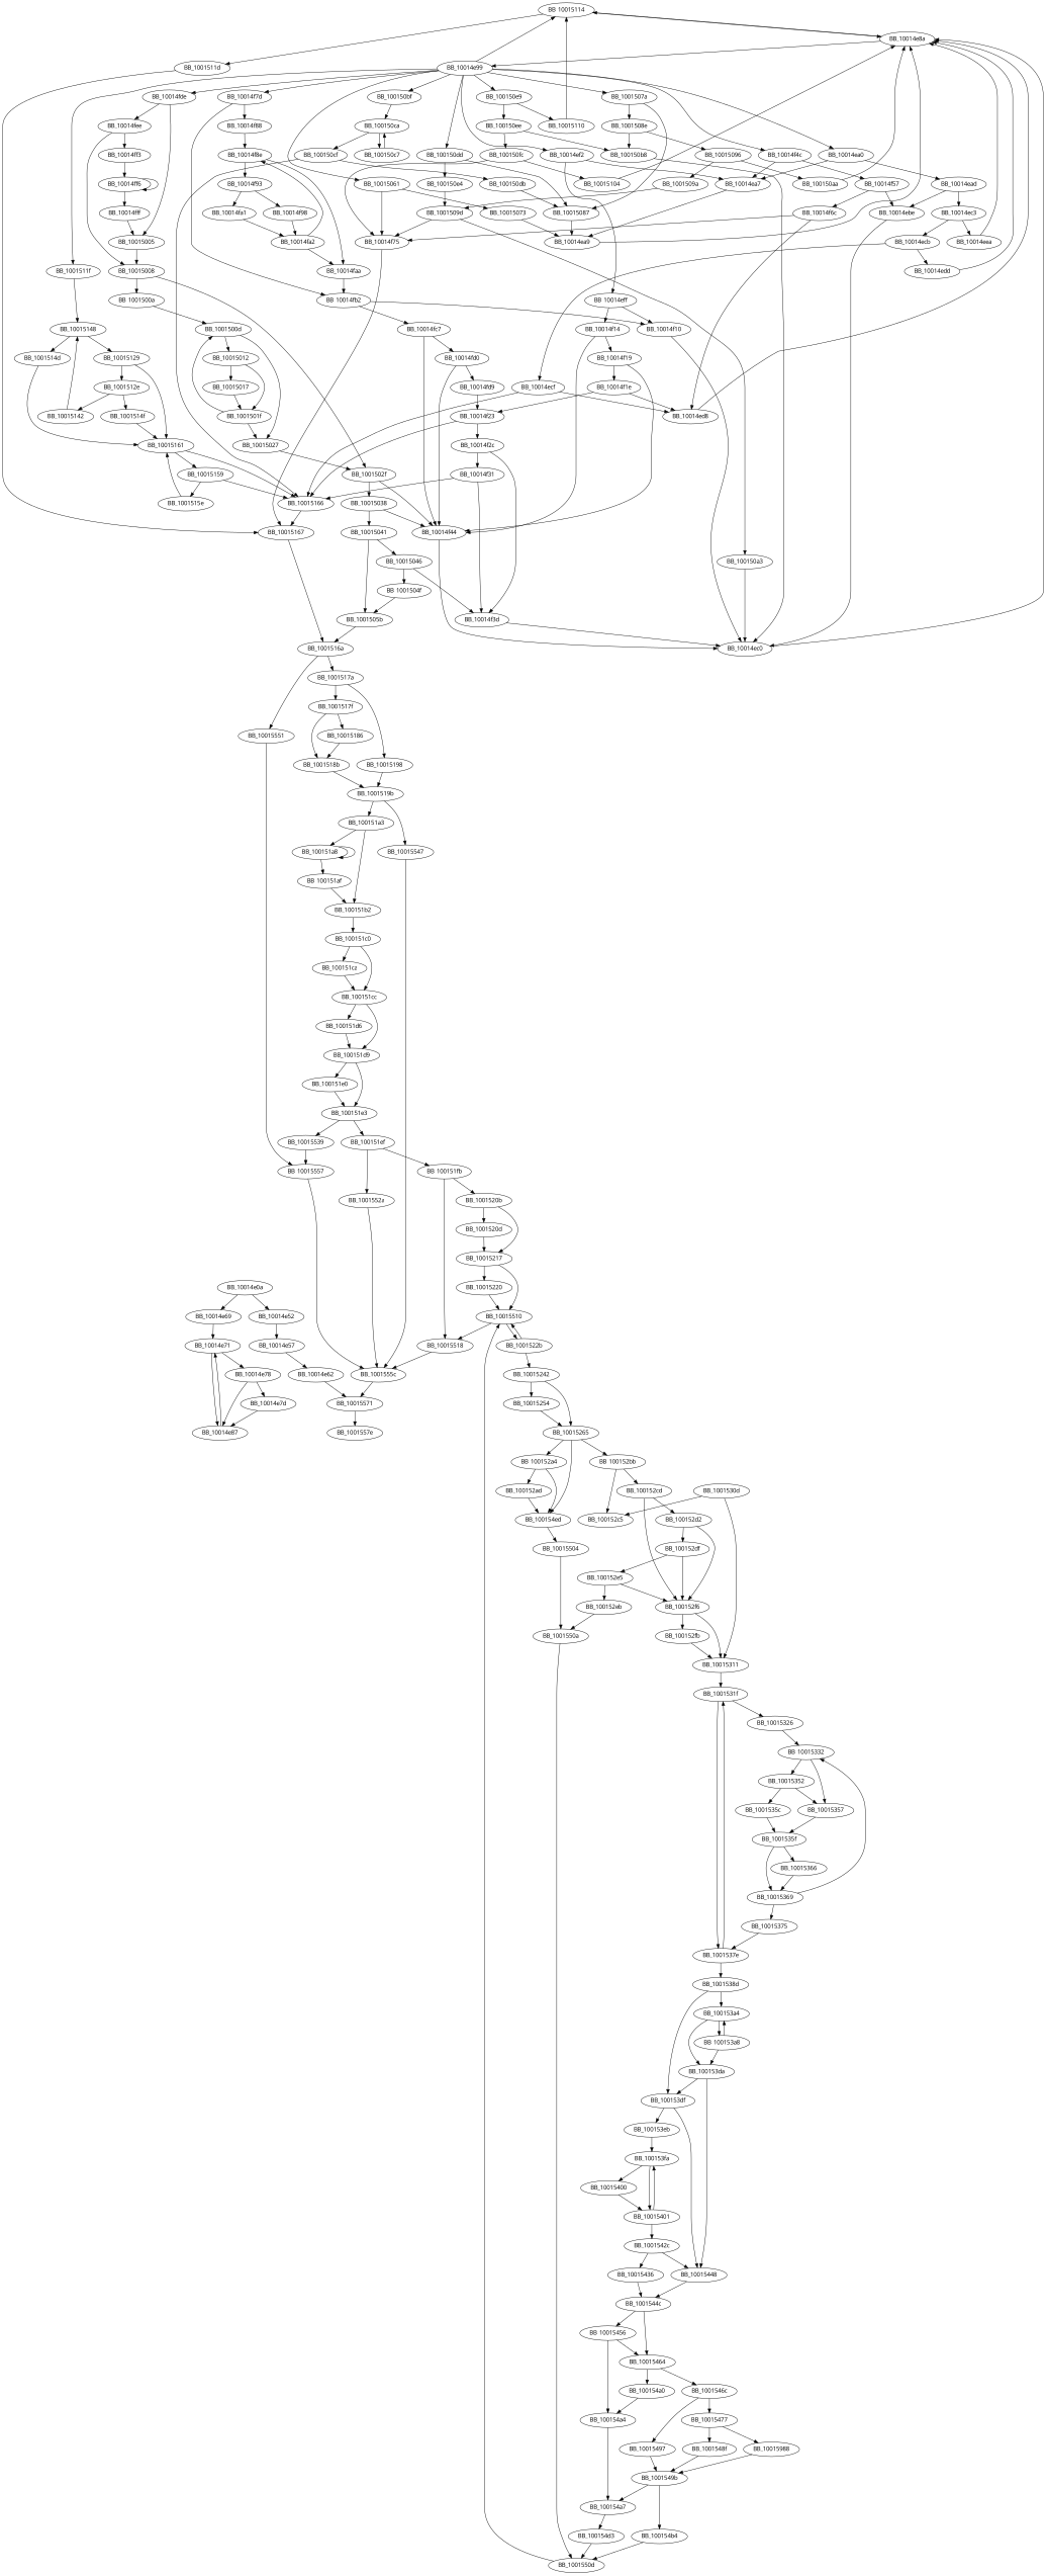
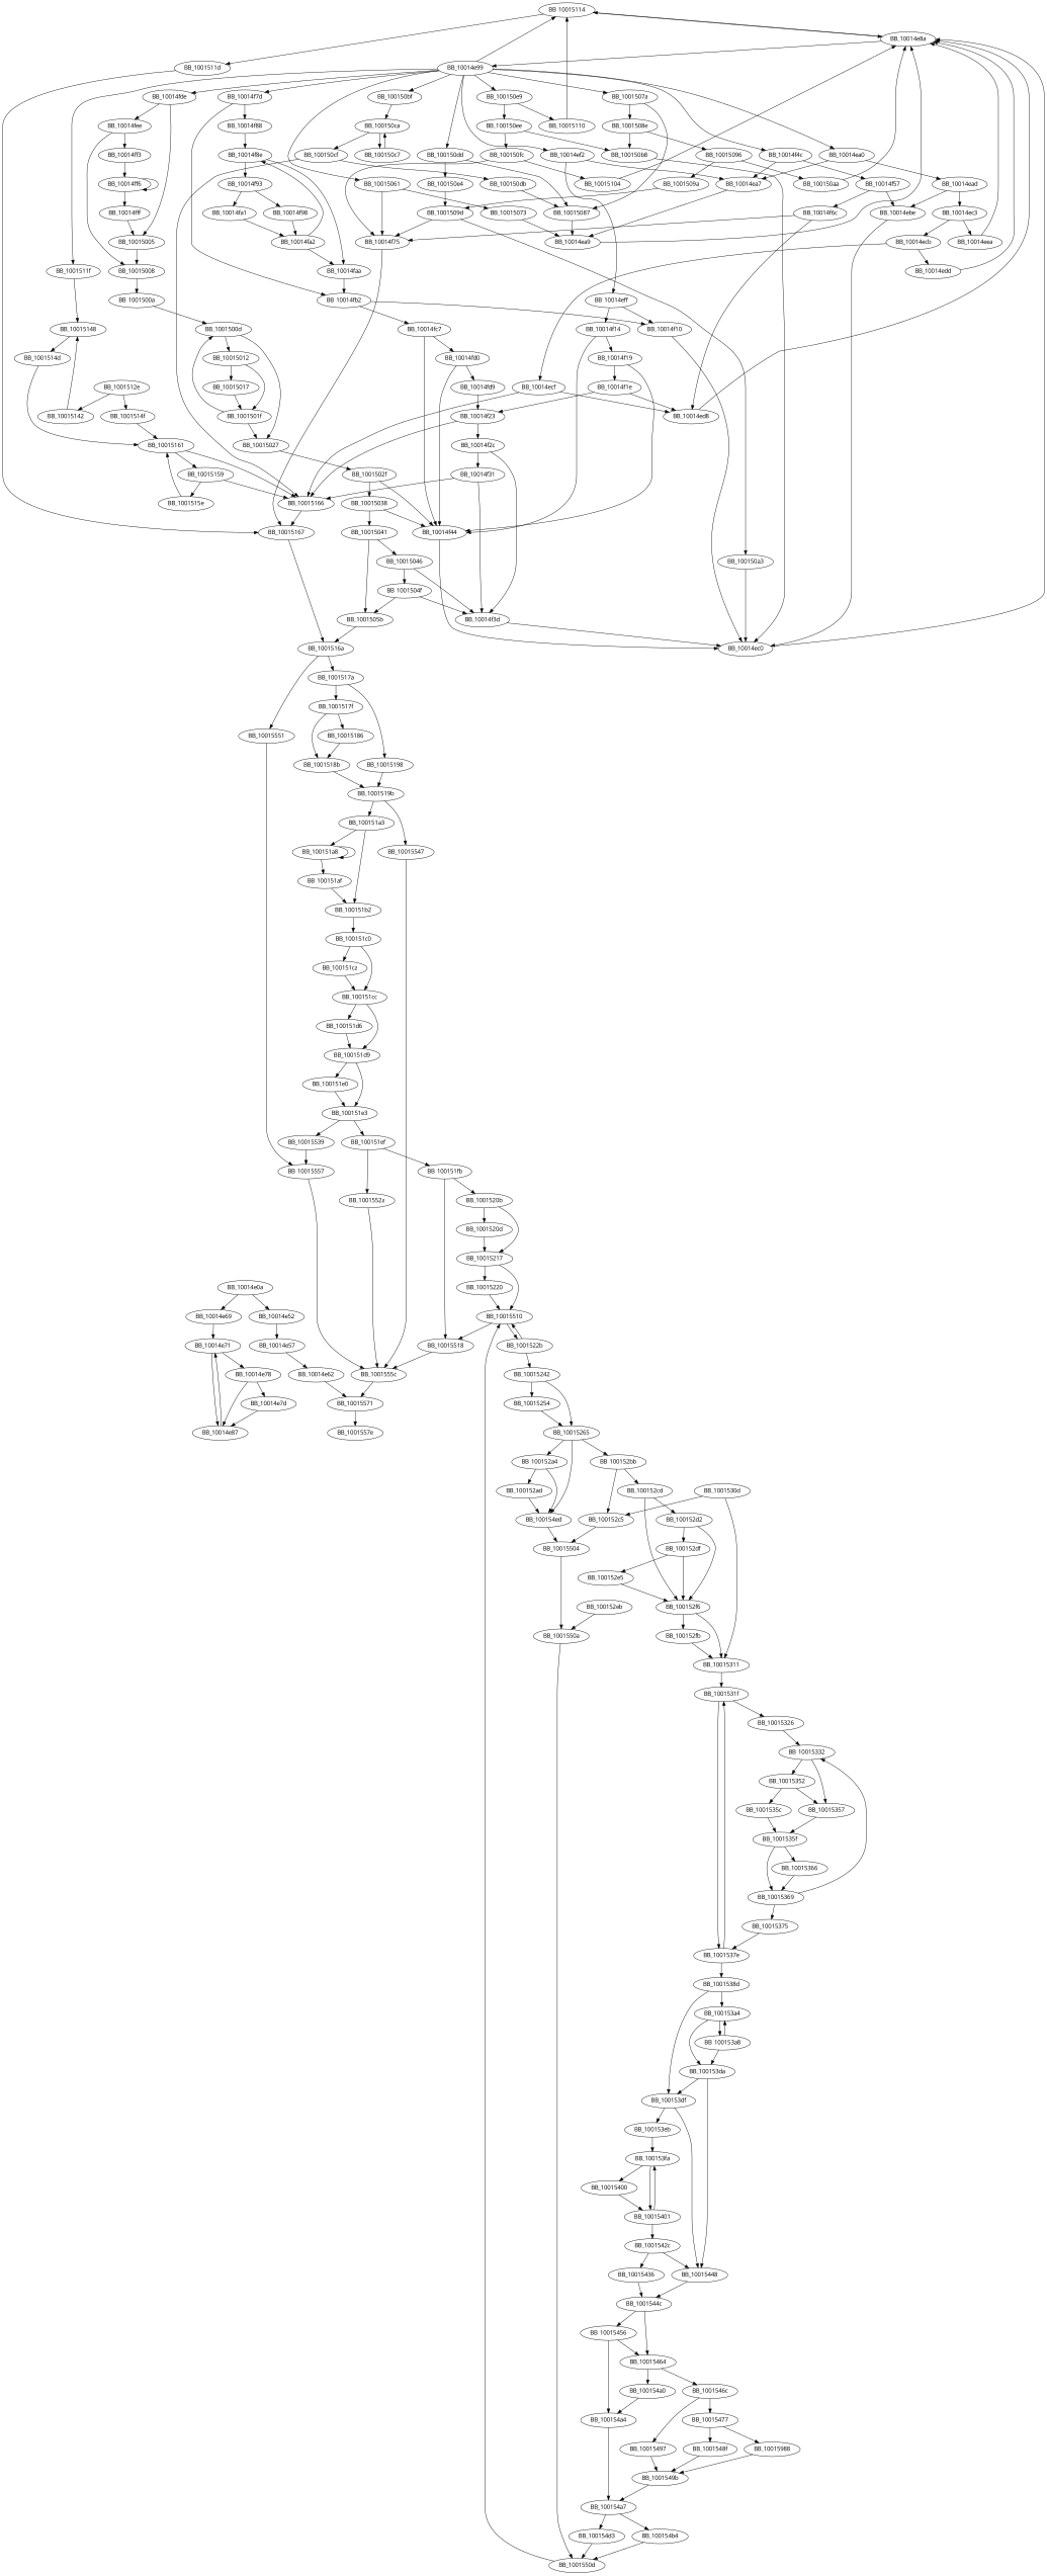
  digraph {
    fontname="Open Sans"
    node [fontname="Open Sans"]
    edge [fontname="Open Sans"]
    BB_10014e0a
    BB_10014e52
    BB_10014e69
    BB_10014e57
    BB_10014e71
    BB_10014e62
    BB_10014e78
    BB_10014e87
    BB_10015571
    BB_1001557e
    BB_10014e7d
    BB_10014e8a
    BB_10014e99
    BB_10015114
    BB_10014ea0
    BB_10014ef2
    BB_10014f4c
    BB_10014f7d
    BB_10014fde
    BB_10015061
    BB_1001507a
    BB_100150bf
    BB_100150dd
    BB_100150e9
    BB_1001511f
    BB_1001511d
    BB_10014ea7
    BB_10014ead
    BB_10014eff
    BB_10014f57
    BB_10014f88
    BB_10014fb2
    BB_10014fee
    BB_10015005
    BB_10014f75
    BB_10015073
    BB_10015087
    BB_1001508e
    BB_100150ca
    BB_100150e4
    BB_100150ee
    BB_10015110
    BB_10015148
    BB_10015167
    BB_10014ea9
    BB_10014ebe
    BB_10014ec3
    BB_10014f10
    BB_10014f14
    BB_10014f6c
    BB_10014f8e
    BB_10014fc7
    BB_10014ff3
    BB_10015008
    BB_10015096
    BB_100150b8
    BB_100150c7
    BB_100150cf
    BB_1001509d
    BB_100150fc
-   BB_10015129
    BB_1001514d
    BB_10014ec0
    BB_10014ecb
    BB_10014eea
    BB_10014ecf
    BB_10014edd
    BB_10014ed8
    BB_10015166
    BB_1001516a
    BB_10014f19
    BB_10014f44
    BB_10014f1e
    BB_10014f23
    BB_10014f2c
    BB_10014f31
    BB_10014f3d
    BB_1001517a
    BB_10015551
    BB_10014f93
    BB_10014faa
    BB_10014fd0
    BB_10014f98
    BB_10014fa1
    BB_10014fa2
    BB_10014fd9
    BB_10014ff6
    BB_1001500a
    BB_1001502f
    BB_10014fff
    BB_1001500d
    BB_10015038
    BB_10015012
    BB_10015027
    BB_10015041
    BB_10015017
    BB_1001501f
    BB_10015046
    BB_1001505b
    BB_1001504f
    BB_1001517f
    BB_10015198
    BB_10015557
    BB_1001509a
    BB_100150aa
    BB_100150a3
    BB_100150db
    BB_10015104
    BB_1001512e
    BB_10015161
    BB_10015142
    BB_1001514f
    BB_10015159
    BB_1001515e
    BB_10015186
    BB_1001518b
    BB_1001519b
    BB_1001555c
    BB_100151a3
    BB_10015547
    BB_100151a8
    BB_100151b2
    BB_100151af
    BB_100151c0
    BB_100151ca
    BB_100151cc
    BB_100151d6
    BB_100151d9
    BB_100151e0
    BB_100151e3
    BB_100151ef
    BB_10015539
    BB_100151fb
    BB_1001552a
    BB_1001520b
    BB_10015518
    BB_1001520d
    BB_10015217
    BB_10015220
    BB_10015510
    BB_1001522b
    BB_10015242
    BB_10015254
    BB_10015265
    BB_100152a4
    BB_100154ed
    BB_100152bb
    BB_100152ad
    BB_10015504
    BB_1001550a
    BB_100152c5
    BB_100152cd
    BB_100152d2
    BB_100152f6
    BB_100152df
    BB_100152fb
    BB_10015311
    BB_1001550d
    BB_100152e5
    BB_1001531f
    BB_100152eb
    BB_10015326
    BB_1001537e
    BB_1001530d
    BB_10015332
    BB_1001538d
    BB_10015352
    BB_10015357
    BB_100153a4
    BB_100153df
    BB_1001535c
    BB_1001535f
    BB_10015366
    BB_10015369
    BB_10015375
    BB_100153a8
    BB_100153da
    BB_10015448
    BB_100153eb
    BB_1001544c
    BB_100153fa
    BB_10015456
    BB_10015464
    BB_10015400
    BB_10015401
    BB_1001542c
    BB_10015436
    BB_100154a4
    BB_1001546c
    BB_100154a0
    BB_100154a7
    BB_10015477
    BB_10015497
    BB_100154b4
    BB_100154d3
    n196 [label=BB_10015988]
    BB_1001548f
    BB_1001549b
    BB_10014e0a -> BB_10014e52
    BB_10014e0a -> BB_10014e69
    BB_10014e52 -> BB_10014e57
    BB_10014e69 -> BB_10014e71
    BB_10014e57 -> BB_10014e62
    BB_10014e71 -> BB_10014e78
    BB_10014e71 -> BB_10014e87
    BB_10014e62 -> BB_10015571
    BB_10014e78 -> BB_10014e87
    BB_10014e78 -> BB_10014e7d
    BB_10014e87 -> BB_10014e71
    BB_10015571 -> BB_1001557e
    BB_10014e7d -> BB_10014e87
    BB_10014e8a -> BB_10014e99
    BB_10014e8a -> BB_10015114
    BB_10014e99 -> BB_10015114
    BB_10014e99 -> BB_10014ea0
    BB_10014e99 -> BB_10014ef2
    BB_10014e99 -> BB_10014f4c
    BB_10014e99 -> BB_10014f7d
    BB_10014e99 -> BB_10014fde
    BB_10014e99 -> BB_10015061
    BB_10014e99 -> BB_1001507a
    BB_10014e99 -> BB_100150bf
    BB_10014e99 -> BB_100150dd
    BB_10014e99 -> BB_100150e9
    BB_10014e99 -> BB_1001511f
    BB_10015114 -> BB_10014e8a
    BB_10015114 -> BB_1001511d
    BB_10014ea0 -> BB_10014ea7
    BB_10014ea0 -> BB_10014ead
    BB_10014ef2 -> BB_10014ea7
    BB_10014ef2 -> BB_10014eff
    BB_10014f4c -> BB_10014ea7
    BB_10014f4c -> BB_10014f57
    BB_10014f7d -> BB_10014f88
    BB_10014f7d -> BB_10014fb2
    BB_10014fde -> BB_10014fee
    BB_10014fde -> BB_10015005
    BB_10015061 -> BB_10014f75
    BB_10015061 -> BB_10015073
    BB_1001507a -> BB_10015087
    BB_1001507a -> BB_1001508e
    BB_100150bf -> BB_100150ca
    BB_100150dd -> BB_10015087
    BB_100150dd -> BB_100150e4
    BB_100150e9 -> BB_100150ee
    BB_100150e9 -> BB_10015110
    BB_1001511f -> BB_10015148
    BB_1001511d -> BB_10015167
    BB_10014ea7 -> BB_10014ea9
    BB_10014ead -> BB_10014ebe
    BB_10014ead -> BB_10014ec3
    BB_10014eff -> BB_10014f10
    BB_10014eff -> BB_10014f14
    BB_10014f57 -> BB_10014ebe
    BB_10014f57 -> BB_10014f6c
    BB_10014f88 -> BB_10014f8e
    BB_10014fb2 -> BB_10014f10
    BB_10014fb2 -> BB_10014fc7
    BB_10014fee -> BB_10014ff3
    BB_10014fee -> BB_10015008
    BB_10015005 -> BB_10015008
    BB_10014f75 -> BB_10015167
    BB_10015073 -> BB_10014ea9
    BB_10015087 -> BB_10014ea9
    BB_1001508e -> BB_10015096
    BB_1001508e -> BB_100150b8
    BB_100150ca -> BB_100150c7
    BB_100150ca -> BB_100150cf
    BB_100150e4 -> BB_1001509d
    BB_100150ee -> BB_100150b8
    BB_100150ee -> BB_100150fc
    BB_10015110 -> BB_10015114
-   BB_10015148 -> BB_10015129
    BB_10015148 -> BB_1001514d
    BB_10015167 -> BB_1001516a
    BB_10014ea9 -> BB_10014e8a
    BB_10014ebe -> BB_10014ec0
    BB_10014ec3 -> BB_10014ecb
    BB_10014ec3 -> BB_10014eea
    BB_10014f10 -> BB_10014ec0
    BB_10014f14 -> BB_10014f19
    BB_10014f14 -> BB_10014f44
    BB_10014f6c -> BB_10014f75
    BB_10014f6c -> BB_10014ed8
    BB_10014f8e -> BB_10014f93
    BB_10014f8e -> BB_10014faa
    BB_10014fc7 -> BB_10014f44
    BB_10014fc7 -> BB_10014fd0
    BB_10014ff3 -> BB_10014ff6
    BB_10015008 -> BB_1001500a
-   BB_10015008 -> BB_1001502f
    BB_10015096 -> BB_1001509a
    BB_10015096 -> BB_100150aa
    BB_100150b8 -> BB_10014ec0
    BB_100150c7 -> BB_100150ca
    BB_100150cf -> BB_10015166
    BB_100150cf -> BB_100150db
    BB_1001509d -> BB_10014f75
    BB_1001509d -> BB_100150a3
    BB_100150fc -> BB_10014f75
    BB_100150fc -> BB_10015104
-   BB_10015129 -> BB_1001512e
-   BB_10015129 -> BB_10015161
    BB_1001514d -> BB_10015161
    BB_10014ec0 -> BB_10014e8a
    BB_10014ecb -> BB_10014ecf
    BB_10014ecb -> BB_10014edd
    BB_10014eea -> BB_10014e8a
    BB_10014ecf -> BB_10014ed8
    BB_10014ecf -> BB_10015166
    BB_10014edd -> BB_10014e8a
    BB_10014ed8 -> BB_10014e8a
    BB_10015166 -> BB_10015167
    BB_1001516a -> BB_1001517a
    BB_1001516a -> BB_10015551
    BB_10014f19 -> BB_10014f44
    BB_10014f19 -> BB_10014f1e
    BB_10014f44 -> BB_10014ec0
    BB_10014f1e -> BB_10014ed8
    BB_10014f1e -> BB_10014f23
    BB_10014f23 -> BB_10015166
    BB_10014f23 -> BB_10014f2c
    BB_10014f2c -> BB_10014f31
    BB_10014f2c -> BB_10014f3d
    BB_10014f31 -> BB_10015166
    BB_10014f31 -> BB_10014f3d
    BB_10014f3d -> BB_10014ec0
    BB_1001517a -> BB_1001517f
    BB_1001517a -> BB_10015198
    BB_10015551 -> BB_10015557
    BB_10014f93 -> BB_10014f98
    BB_10014f93 -> BB_10014fa1
    BB_10014faa -> BB_10014fb2
    BB_10014fd0 -> BB_10014f44
    BB_10014fd0 -> BB_10014fd9
    BB_10014f98 -> BB_10014fa2
    BB_10014fa1 -> BB_10014fa2
    BB_10014fa2 -> BB_10014f8e
    BB_10014fa2 -> BB_10014faa
    BB_10014fd9 -> BB_10014f23
    BB_10014ff6 -> BB_10014ff6
    BB_10014ff6 -> BB_10014fff
    BB_1001500a -> BB_1001500d
    BB_1001502f -> BB_10014f44
    BB_1001502f -> BB_10015038
    BB_10014fff -> BB_10015005
    BB_1001500d -> BB_10015012
    BB_1001500d -> BB_10015027
    BB_10015038 -> BB_10014f44
    BB_10015038 -> BB_10015041
    BB_10015012 -> BB_10015017
    BB_10015012 -> BB_1001501f
    BB_10015027 -> BB_1001502f
    BB_10015041 -> BB_10015046
    BB_10015041 -> BB_1001505b
    BB_10015017 -> BB_1001501f
    BB_1001501f -> BB_1001500d
    BB_1001501f -> BB_10015027
    BB_10015046 -> BB_10014f3d
    BB_10015046 -> BB_1001504f
    BB_1001505b -> BB_1001516a
+   BB_1001504f -> BB_10014f3d
    BB_1001504f -> BB_1001505b
    BB_1001517f -> BB_10015186
    BB_1001517f -> BB_1001518b
    BB_10015198 -> BB_1001519b
    BB_10015557 -> BB_1001555c
    BB_1001509a -> BB_1001509d
    BB_100150aa -> BB_10014e8a
    BB_100150a3 -> BB_10014ec0
    BB_100150db -> BB_10015087
    BB_10015104 -> BB_10014e8a
    BB_1001512e -> BB_10015142
    BB_1001512e -> BB_1001514f
    BB_10015161 -> BB_10015166
    BB_10015161 -> BB_10015159
    BB_10015142 -> BB_10015148
    BB_1001514f -> BB_10015161
    BB_10015159 -> BB_10015166
    BB_10015159 -> BB_1001515e
    BB_1001515e -> BB_10015161
    BB_10015186 -> BB_1001518b
    BB_1001518b -> BB_1001519b
    BB_1001519b -> BB_100151a3
    BB_1001519b -> BB_10015547
    BB_1001555c -> BB_10015571
    BB_100151a3 -> BB_100151a8
    BB_100151a3 -> BB_100151b2
    BB_10015547 -> BB_1001555c
    BB_100151a8 -> BB_100151a8
    BB_100151a8 -> BB_100151af
    BB_100151b2 -> BB_100151c0
    BB_100151af -> BB_100151b2
    BB_100151c0 -> BB_100151ca
    BB_100151c0 -> BB_100151cc
    BB_100151ca -> BB_100151cc
    BB_100151cc -> BB_100151d6
    BB_100151cc -> BB_100151d9
    BB_100151d6 -> BB_100151d9
    BB_100151d9 -> BB_100151e0
    BB_100151d9 -> BB_100151e3
    BB_100151e0 -> BB_100151e3
    BB_100151e3 -> BB_100151ef
    BB_100151e3 -> BB_10015539
    BB_100151ef -> BB_100151fb
    BB_100151ef -> BB_1001552a
    BB_10015539 -> BB_10015557
    BB_100151fb -> BB_1001520b
    BB_100151fb -> BB_10015518
    BB_1001552a -> BB_1001555c
    BB_1001520b -> BB_1001520d
    BB_1001520b -> BB_10015217
    BB_10015518 -> BB_1001555c
    BB_1001520d -> BB_10015217
    BB_10015217 -> BB_10015220
    BB_10015217 -> BB_10015510
    BB_10015220 -> BB_10015510
    BB_10015510 -> BB_10015518
    BB_10015510 -> BB_1001522b
    BB_1001522b -> BB_10015510
    BB_1001522b -> BB_10015242
    BB_10015242 -> BB_10015254
    BB_10015242 -> BB_10015265
    BB_10015254 -> BB_10015265
    BB_10015265 -> BB_100152a4
    BB_10015265 -> BB_100154ed
    BB_10015265 -> BB_100152bb
    BB_100152a4 -> BB_100154ed
    BB_100152a4 -> BB_100152ad
    BB_100154ed -> BB_10015504
    BB_100152bb -> BB_100152c5
    BB_100152bb -> BB_100152cd
    BB_100152ad -> BB_100154ed
    BB_10015504 -> BB_1001550a
    BB_1001550a -> BB_1001550d
+   BB_100152c5 -> BB_10015504
    BB_100152cd -> BB_100152d2
    BB_100152cd -> BB_100152f6
    BB_100152d2 -> BB_100152f6
    BB_100152d2 -> BB_100152df
    BB_100152f6 -> BB_100152fb
    BB_100152f6 -> BB_10015311
    BB_100152df -> BB_100152f6
    BB_100152df -> BB_100152e5
    BB_100152fb -> BB_10015311
    BB_10015311 -> BB_1001531f
    BB_1001550d -> BB_10015510
    BB_100152e5 -> BB_100152f6
-   BB_100152e5 -> BB_100152eb
    BB_1001531f -> BB_10015326
    BB_1001531f -> BB_1001537e
    BB_100152eb -> BB_1001550a
    BB_10015326 -> BB_10015332
    BB_1001537e -> BB_1001531f
    BB_1001537e -> BB_1001538d
    BB_1001530d -> BB_100152c5
    BB_1001530d -> BB_10015311
    BB_10015332 -> BB_10015352
    BB_10015332 -> BB_10015357
    BB_1001538d -> BB_100153a4
    BB_1001538d -> BB_100153df
    BB_10015352 -> BB_10015357
    BB_10015352 -> BB_1001535c
    BB_10015357 -> BB_1001535f
    BB_100153a4 -> BB_100153a8
    BB_100153a4 -> BB_100153da
    BB_100153df -> BB_10015448
    BB_100153df -> BB_100153eb
    BB_1001535c -> BB_1001535f
    BB_1001535f -> BB_10015366
    BB_1001535f -> BB_10015369
    BB_10015366 -> BB_10015369
    BB_10015369 -> BB_10015332
    BB_10015369 -> BB_10015375
    BB_10015375 -> BB_1001537e
    BB_100153a8 -> BB_100153a4
    BB_100153a8 -> BB_100153da
    BB_100153da -> BB_100153df
    BB_100153da -> BB_10015448
    BB_10015448 -> BB_1001544c
    BB_100153eb -> BB_100153fa
    BB_1001544c -> BB_10015456
    BB_1001544c -> BB_10015464
    BB_100153fa -> BB_10015400
    BB_100153fa -> BB_10015401
    BB_10015456 -> BB_10015464
    BB_10015456 -> BB_100154a4
    BB_10015464 -> BB_1001546c
    BB_10015464 -> BB_100154a0
    BB_10015400 -> BB_10015401
    BB_10015401 -> BB_100153fa
    BB_10015401 -> BB_1001542c
    BB_1001542c -> BB_10015448
    BB_1001542c -> BB_10015436
    BB_10015436 -> BB_1001544c
    BB_100154a4 -> BB_100154a7
    BB_1001546c -> BB_10015477
    BB_1001546c -> BB_10015497
    BB_100154a0 -> BB_100154a4
-   BB_1001549b -> BB_100154b4
+   BB_100154a7 -> BB_100154b4
    BB_100154a7 -> BB_100154d3
    BB_10015477 -> n196
    BB_10015477 -> BB_1001548f
    BB_10015497 -> BB_1001549b
    BB_100154b4 -> BB_1001550d
    BB_100154d3 -> BB_1001550d
    n196 -> BB_1001549b
    BB_1001548f -> BB_1001549b
    BB_1001549b -> BB_100154a7
  }
